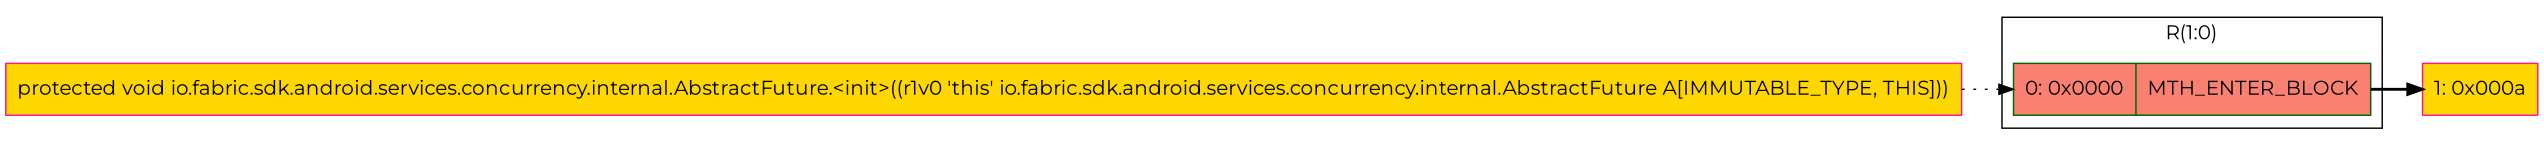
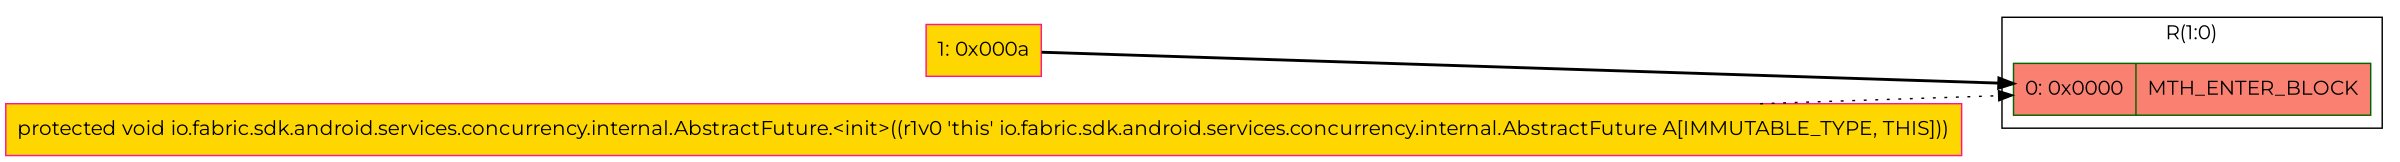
  digraph {
    rankdir=LR
    fontname=Montserrat
    node [color=deeppink shape=record style=filled fillcolor=gold fontname=Montserrat]
    edge [fontname=Montserrat]
    n1 [color=darkgreen label="{0\:\ 0x0000|MTH_ENTER_BLOCK\l}" fillcolor=salmon]
    n2 [label="{1\:\ 0x000a}"]
    n3 [label="{protected void io.fabric.sdk.android.services.concurrency.internal.AbstractFuture.\<init\>((r1v0 'this' io.fabric.sdk.android.services.concurrency.internal.AbstractFuture A[IMMUTABLE_TYPE, THIS])) }"]
    subgraph cluster_1 {
      label="R(1:0)"
      n1
    }
-   n1 -> n2 [style=bold]
+   n2 -> n1 [style=bold]
    n3 -> n1 [style=dotted]
  }
